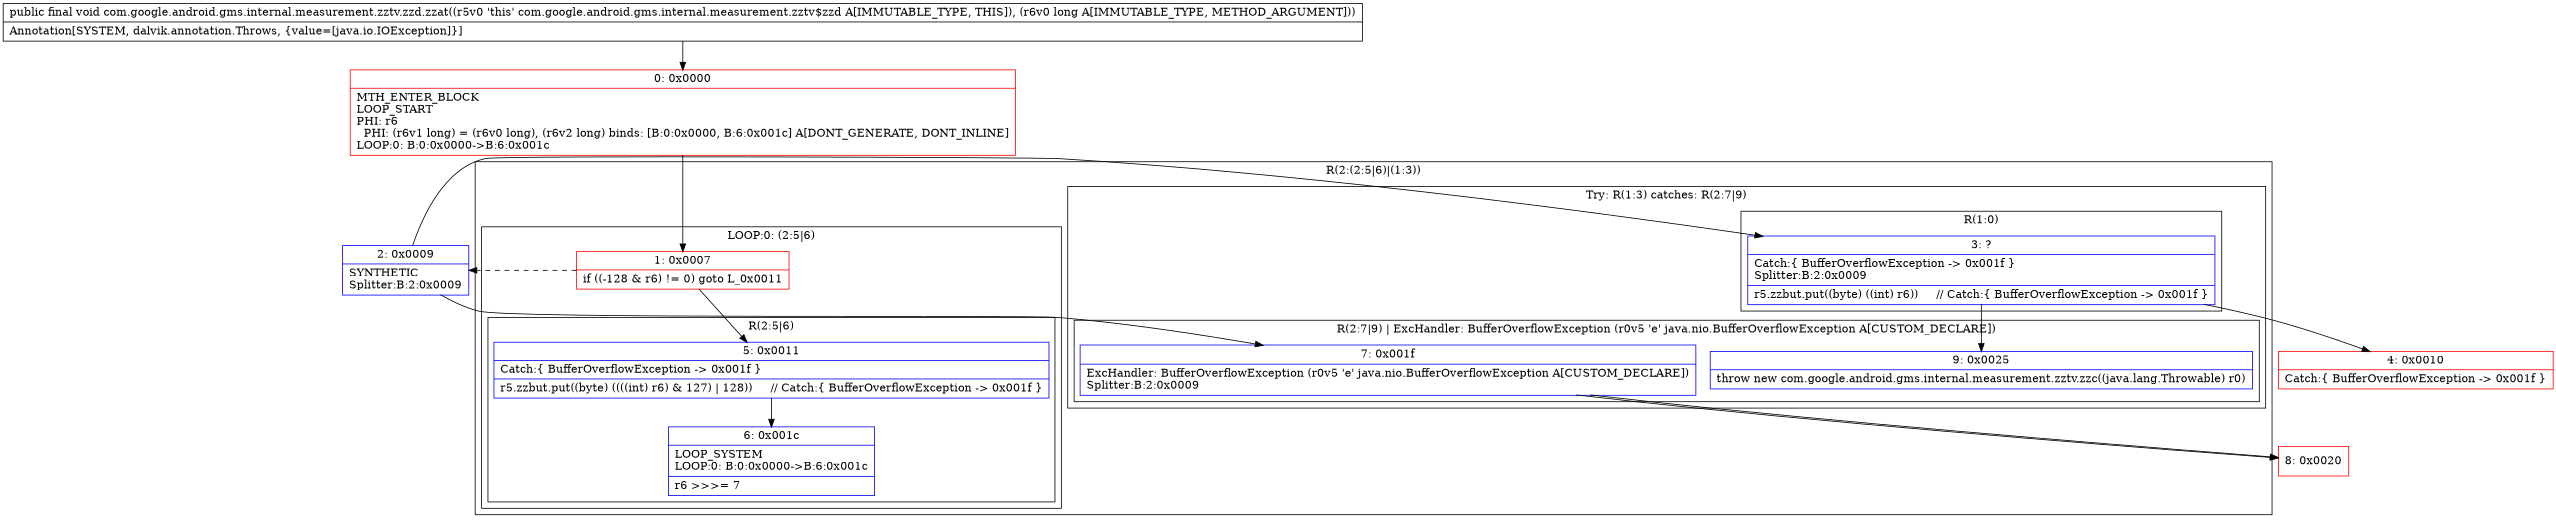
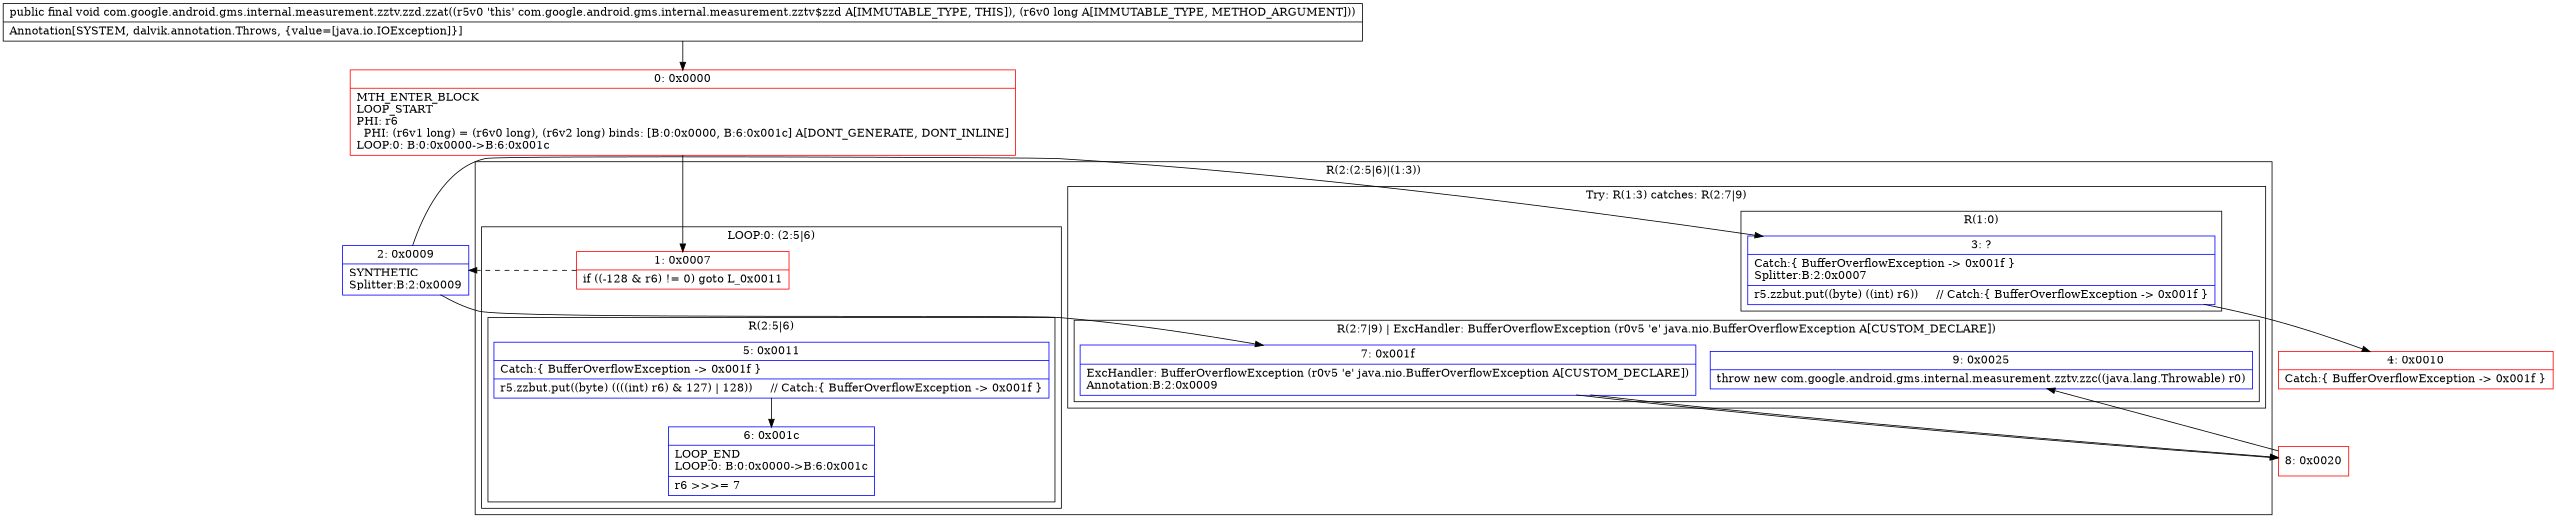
  digraph {
    node [color=blue shape=record]
    n1 [label="{5\:\ 0x0011|Catch:\{ BufferOverflowException \-\> 0x001f \}\l|r5.zzbut.put((byte) ((((int) r6) & 127) \| 128))     \/\/ Catch:\{ BufferOverflowException \-\> 0x001f \}\l}"]
-   n2 [label="{6\:\ 0x001c|LOOP_SYSTEM\lLOOP:0: B:0:0x0000\-\>B:6:0x001c\l|r6 \>\>\>= 7\l}"]
+   n2 [label="{6\:\ 0x001c|LOOP_END\lLOOP:0: B:0:0x0000\-\>B:6:0x001c\l|r6 \>\>\>= 7\l}"]
    n3 [color=red label="{1\:\ 0x0007|if ((\-128 & r6) != 0) goto L_0x0011\l}"]
-   n4 [label="{3\:\ ?|Catch:\{ BufferOverflowException \-\> 0x001f \}\lSplitter:B:2:0x0009\l|r5.zzbut.put((byte) ((int) r6))     \/\/ Catch:\{ BufferOverflowException \-\> 0x001f \}\l}"]
-   n5 [label="{7\:\ 0x001f|ExcHandler: BufferOverflowException (r0v5 'e' java.nio.BufferOverflowException A[CUSTOM_DECLARE])\lSplitter:B:2:0x0009\l}"]
+   n4 [label="{3\:\ ?|Catch:\{ BufferOverflowException \-\> 0x001f \}\lSplitter:B:2:0x0007\l|r5.zzbut.put((byte) ((int) r6))     \/\/ Catch:\{ BufferOverflowException \-\> 0x001f \}\l}"]
+   n5 [label="{7\:\ 0x001f|ExcHandler: BufferOverflowException (r0v5 'e' java.nio.BufferOverflowException A[CUSTOM_DECLARE])\lAnnotation:B:2:0x0009\l}"]
    n6 [label="{9\:\ 0x0025|throw new com.google.android.gms.internal.measurement.zztv.zzc((java.lang.Throwable) r0)\l}"]
    n7 [label="{2\:\ 0x0009|SYNTHETIC\lSplitter:B:2:0x0009\l}"]
    n8 [color=red label="{4\:\ 0x0010|Catch:\{ BufferOverflowException \-\> 0x001f \}\l}"]
    n9 [color=red label="{8\:\ 0x0020}"]
    n10 [color=red label="{0\:\ 0x0000|MTH_ENTER_BLOCK\lLOOP_START\lPHI: r6 \l  PHI: (r6v1 long) = (r6v0 long), (r6v2 long) binds: [B:0:0x0000, B:6:0x001c] A[DONT_GENERATE, DONT_INLINE]\lLOOP:0: B:0:0x0000\-\>B:6:0x001c\l}"]
    n11 [label="{public final void com.google.android.gms.internal.measurement.zztv.zzd.zzat((r5v0 'this' com.google.android.gms.internal.measurement.zztv$zzd A[IMMUTABLE_TYPE, THIS]), (r6v0 long A[IMMUTABLE_TYPE, METHOD_ARGUMENT]))  | Annotation[SYSTEM, dalvik.annotation.Throws, \{value=[java.io.IOException]\}]\l}" color=""]
    subgraph cluster_1 {
      label="R(2:(2:5|6)|(1:3))"
      subgraph cluster_2 {
        label="LOOP:0: (2:5|6)"
        n3
        subgraph cluster_3 {
          label="R(2:5|6)"
          n1
          n2
        }
      }
      subgraph cluster_4 {
        label="Try: R(1:3) catches: R(2:7|9)"
        subgraph cluster_5 {
          label="R(1:0)"
          n4
        }
        subgraph cluster_6 {
          label="R(2:7|9) | ExcHandler: BufferOverflowException (r0v5 'e' java.nio.BufferOverflowException A[CUSTOM_DECLARE])\l"
          n5
          n6
        }
      }
    }
    subgraph cluster_7 {
      label="R(2:7|9) | ExcHandler: BufferOverflowException (r0v5 'e' java.nio.BufferOverflowException A[CUSTOM_DECLARE])\l"
    }
    n1 -> n2
-   n3 -> n1
    n3 -> n7 [style=dashed]
    n4 -> n8
    n5 -> n9
    n5 -> n9
    n7 -> n4
    n7 -> n5
-   n4 -> n6
+   n9 -> n6
    n10 -> n3
    n11 -> n10
  }
